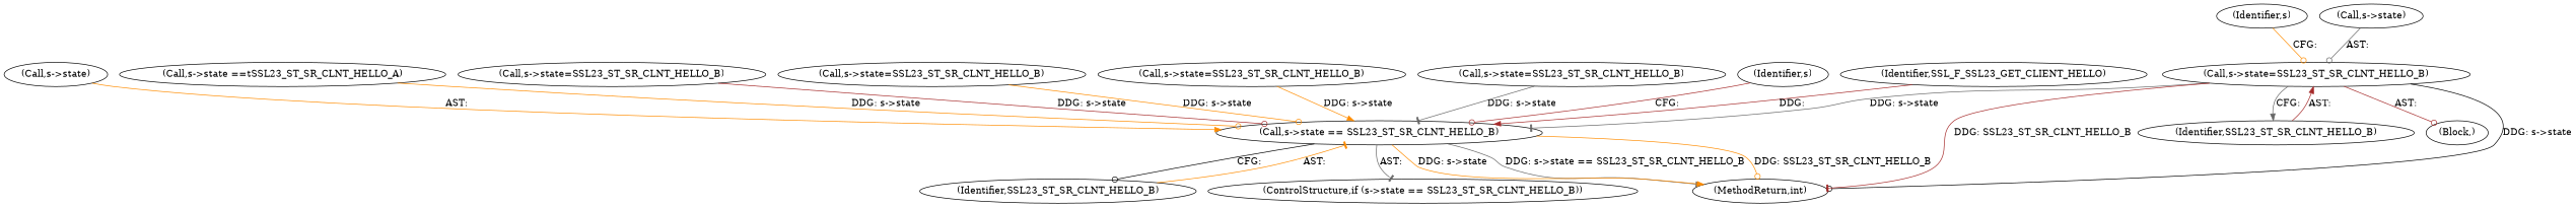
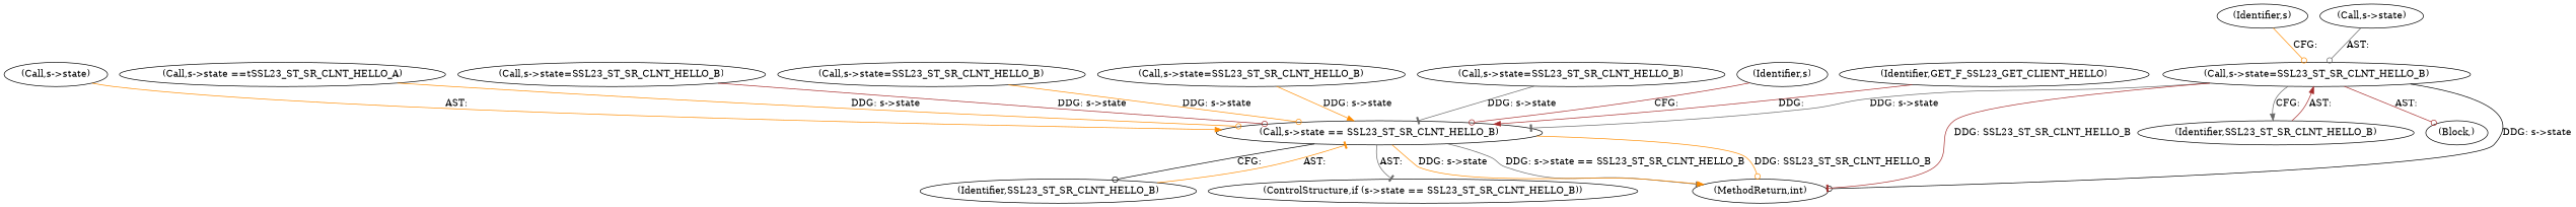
  digraph {
    edge [arrowhead=odot color=darkorange]
    n1 [label="(Call,s->state=SSL23_ST_SR_CLNT_HELLO_B)"]
    n2 [label="(Call,s->state == SSL23_ST_SR_CLNT_HELLO_B)"]
    n3 [label="(MethodReturn,int)"]
    n4 [label="(Identifier,SSL23_ST_SR_CLNT_HELLO_B)"]
    n5 [label="(Block,)"]
    n6 [label="(Identifier,SSL23_ST_SR_CLNT_HELLO_B)"]
    n7 [label="(ControlStructure,if (s->state == SSL23_ST_SR_CLNT_HELLO_B))"]
    n8 [label="(Identifier,s)"]
    n9 [label="(Call,s->state)"]
    n10 [label="(Call,s->state ==\tSSL23_ST_SR_CLNT_HELLO_A)"]
    n11 [label="(Call,s->state=SSL23_ST_SR_CLNT_HELLO_B)"]
    n12 [label="(Call,s->state=SSL23_ST_SR_CLNT_HELLO_B)"]
    n13 [label="(Call,s->state=SSL23_ST_SR_CLNT_HELLO_B)"]
    n14 [label="(Call,s->state=SSL23_ST_SR_CLNT_HELLO_B)"]
    n15 [label="(Identifier,s)"]
    n16 [label="(Call,s->state)"]
-   n17 [label="(Identifier,SSL_F_SSL23_GET_CLIENT_HELLO)"]
+   n17 [label="(Identifier,GET_F_SSL23_GET_CLIENT_HELLO)"]
    n1 -> n2 [arrowhead=tee color=gray40 label="DDG: s->state"]
    n1 -> n3 [color=black label="DDG: s->state"]
    n1 -> n3 [arrowhead=tee color=brown label="DDG: SSL23_ST_SR_CLNT_HELLO_B"]
    n1 -> n4 [arrowhead=normal color=gray40 label="CFG: "]
    n1 -> n5 [color=brown label="AST: "]
    n2 -> n3 [arrowhead=normal color=gray40 label="DDG: s->state == SSL23_ST_SR_CLNT_HELLO_B"]
    n2 -> n3 [label="DDG: SSL23_ST_SR_CLNT_HELLO_B"]
    n2 -> n3 [arrowhead=normal label="DDG: s->state"]
    n2 -> n6 [color=black label="CFG: "]
    n2 -> n7 [arrowhead=tee color=gray40 label="AST: "]
    n4 -> n1 [arrowhead=normal color=brown label="AST: "]
    n6 -> n2 [arrowhead=tee label="AST: "]
    n8 -> n1 [label="CFG: "]
    n9 -> n2 [arrowhead=normal label="AST: "]
    n10 -> n2 [label="DDG: s->state"]
    n11 -> n2 [color=brown label="DDG: s->state"]
    n12 -> n2 [label="DDG: s->state"]
    n13 -> n2 [arrowhead=normal label="DDG: s->state"]
    n14 -> n2 [arrowhead=tee color=gray40 label="DDG: s->state"]
    n15 -> n2 [color=brown label="CFG: "]
    n16 -> n1 [color=gray40 label="AST: "]
    n17 -> n2 [arrowhead=normal color=brown label="DDG: "]
  }
